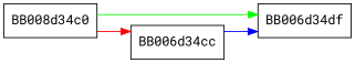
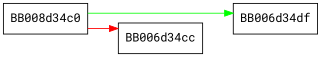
  digraph {
    fontname="Roboto Mono"
    rankdir=LR
    splines=ortho
    node [fontname="Roboto Mono" shape=box]
    edge [fontname="Roboto Mono"]
    n1 [label=BB008d34c0]
    BB006d34df
    BB006d34cc
    n1 -> BB006d34df [color=green]
    n1 -> BB006d34cc [color=red]
-   BB006d34cc -> BB006d34df [color=blue]
  }
